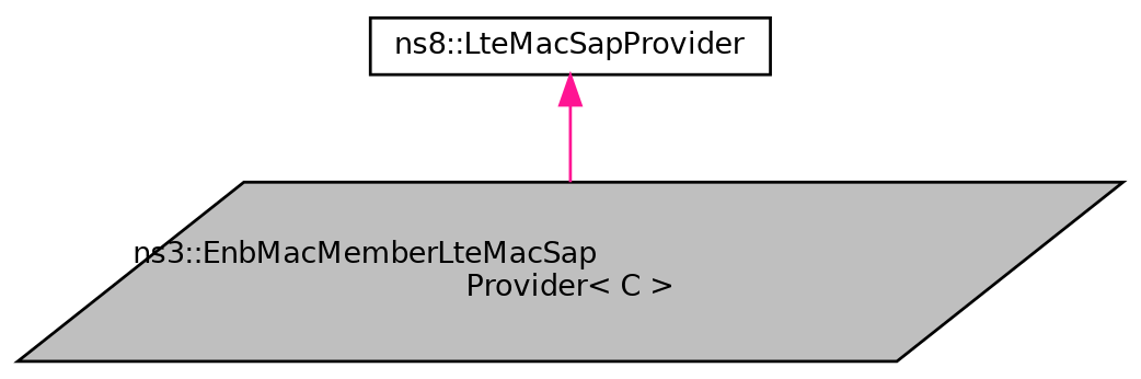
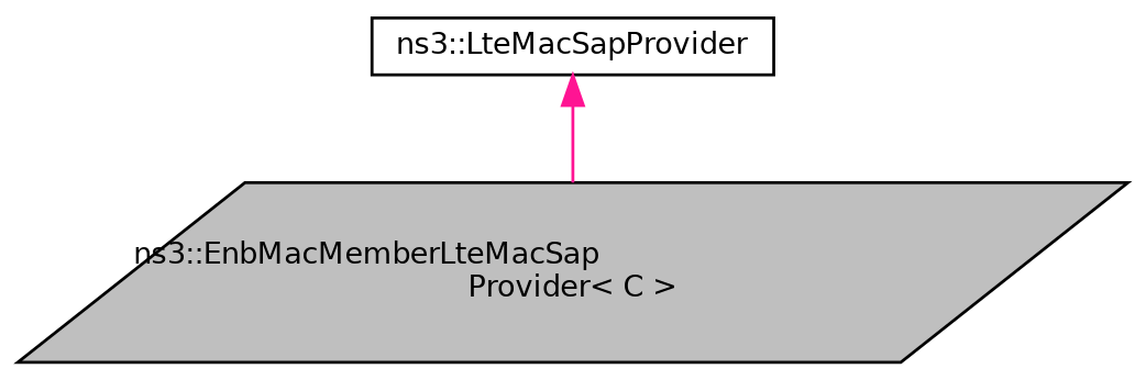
  digraph {
    node [color=black fontname=Helvetica fontsize=10 style=filled]
    n1 [fillcolor=grey75 fontcolor=black height=0.2 label="ns3::EnbMacMemberLteMacSap\lProvider\< C \>" shape=parallelogram width=0.4]
-   n2 [fillcolor=white height=0.2 label="ns8::LteMacSapProvider" shape=box width=0.4]
+   n2 [fillcolor=white height=0.2 label="ns3::LteMacSapProvider" shape=box width=0.4]
    n2 -> n1 [color=deeppink dir=back fontname=Helvetica fontsize=10 labelfontname=Helvetica labelfontsize=10 style=solid]
  }
